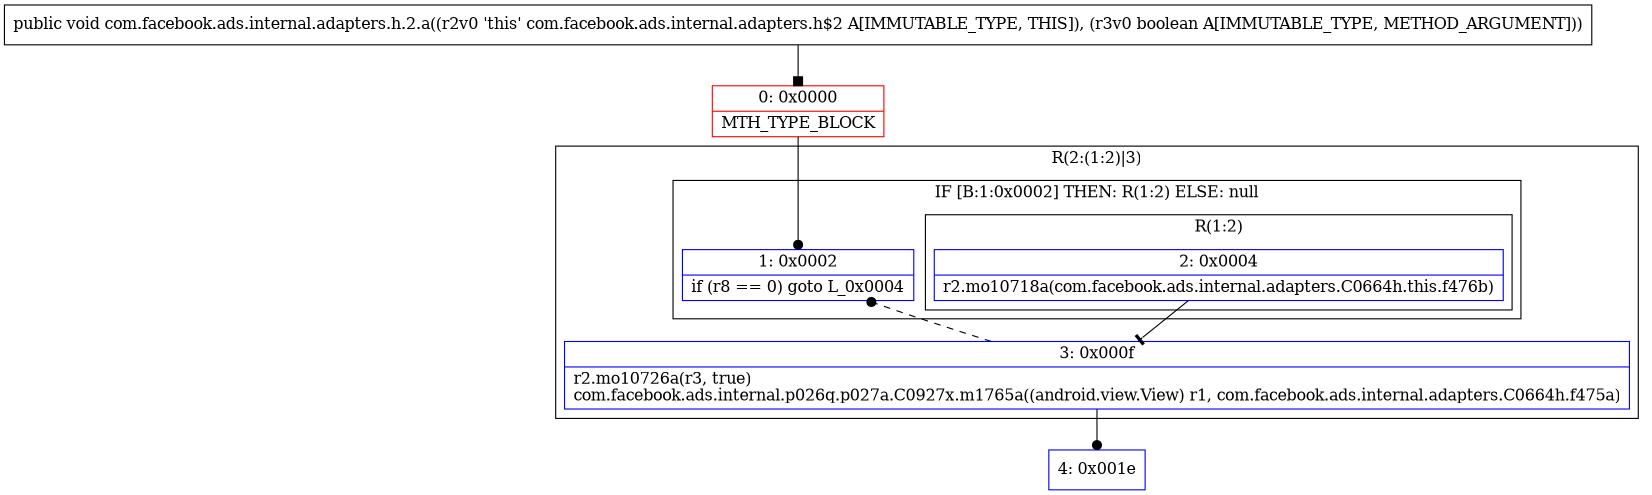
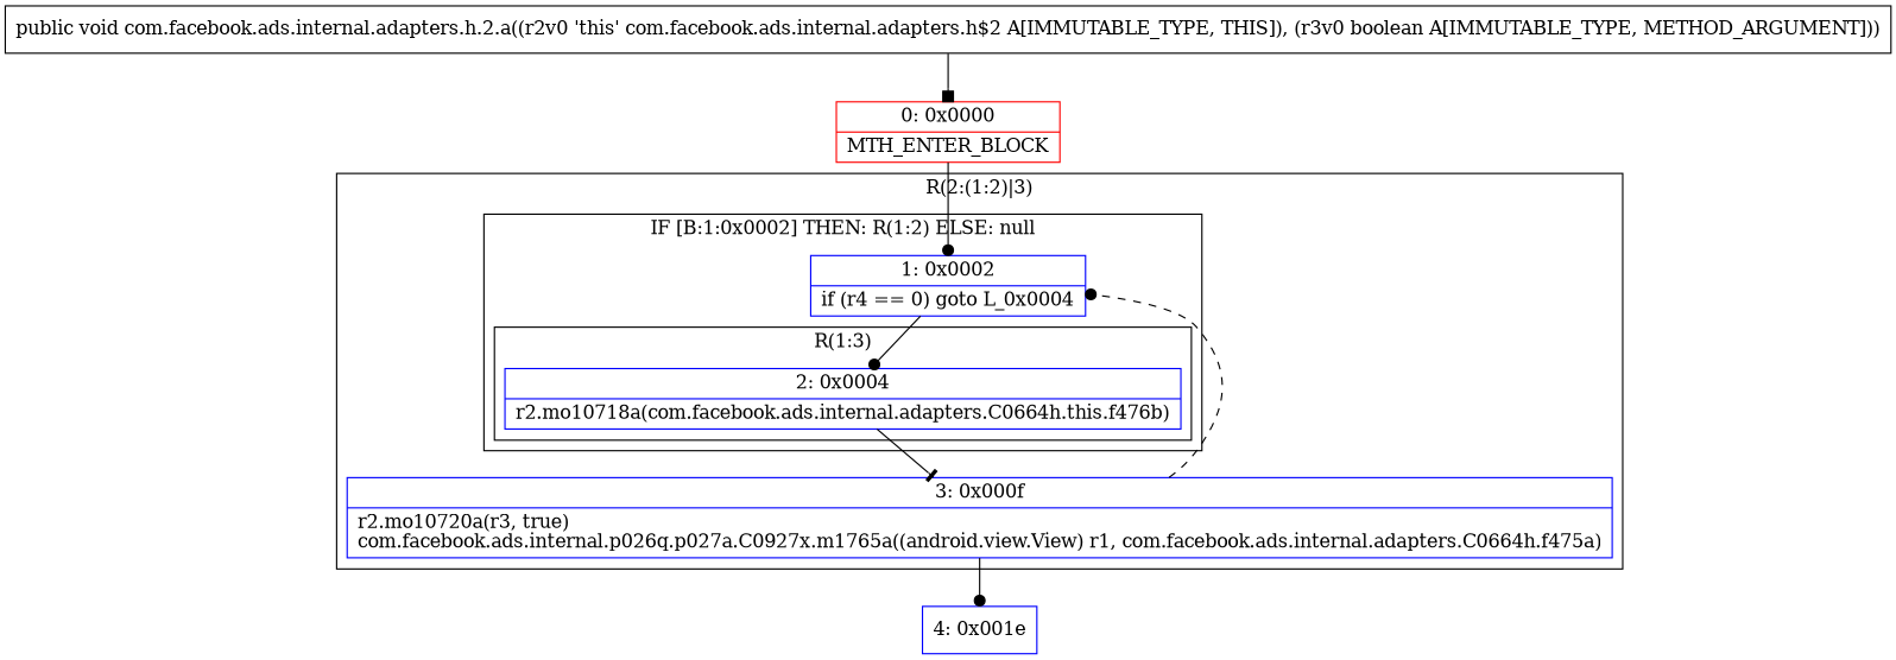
  digraph {
    node [color=blue shape=record]
    edge [arrowhead=dot]
    n1 [label="{2\:\ 0x0004|r2.mo10718a(com.facebook.ads.internal.adapters.C0664h.this.f476b)\l}"]
-   n2 [label="{1\:\ 0x0002|if (r8 == 0) goto L_0x0004\l}"]
-   n3 [label="{3\:\ 0x000f|r2.mo10726a(r3, true)\lcom.facebook.ads.internal.p026q.p027a.C0927x.m1765a((android.view.View) r1, com.facebook.ads.internal.adapters.C0664h.f475a)\l}"]
+   n2 [label="{1\:\ 0x0002|if (r4 == 0) goto L_0x0004\l}"]
+   n3 [label="{3\:\ 0x000f|r2.mo10720a(r3, true)\lcom.facebook.ads.internal.p026q.p027a.C0927x.m1765a((android.view.View) r1, com.facebook.ads.internal.adapters.C0664h.f475a)\l}"]
    n4 [label="{4\:\ 0x001e}"]
-   n5 [color=red label="{0\:\ 0x0000|MTH_TYPE_BLOCK\l}"]
+   n5 [color=red label="{0\:\ 0x0000|MTH_ENTER_BLOCK\l}"]
    n6 [label="{public void com.facebook.ads.internal.adapters.h.2.a((r2v0 'this' com.facebook.ads.internal.adapters.h$2 A[IMMUTABLE_TYPE, THIS]), (r3v0 boolean A[IMMUTABLE_TYPE, METHOD_ARGUMENT])) }" color=""]
    subgraph cluster_1 {
      label="R(2:(1:2)|3)"
      n3
      subgraph cluster_2 {
        label="IF [B:1:0x0002] THEN: R(1:2) ELSE: null"
        n2
        subgraph cluster_3 {
-         label="R(1:2)"
+         label="R(1:3)"
          n1
        }
      }
    }
    n1 -> n3 [arrowhead=tee]
+   n2 -> n1
    n3 -> n2 [style=dashed]
    n3 -> n4
    n5 -> n2
    n6 -> n5 [arrowhead=box]
  }
